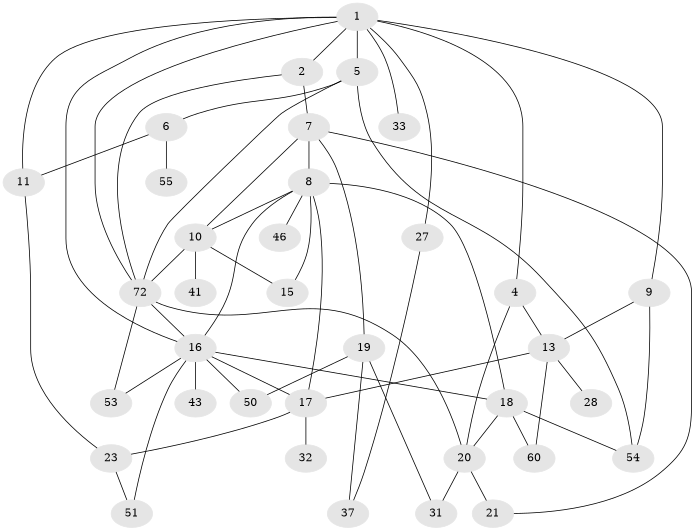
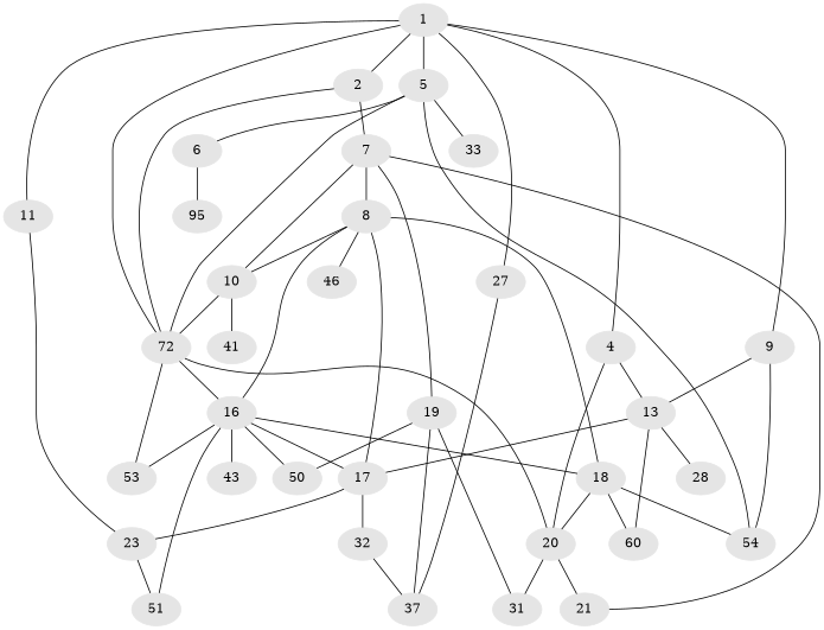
  graph {
    node [color=gray90 style=filled]
    1 [super="+3"]
    2 [super="+36"]
    4
    5 [super="+45"]
    9 [super="+39"]
    11 [super="+38"]
    n7 [label=72 super="+26"]
    16 [super="+42"]
    27 [super="+52"]
    33
    7 [super="+29"]
    13 [super="+22"]
    20 [super="+44"]
    6
    54
    23 [super="+47"]
    53
    17 [super="+24"]
    18 [super="+35"]
    43
    50
    51
    37 [super="+48"]
    8 [super="+25"]
    10 [super="+14"]
    19
    21 [super="+40"]
    28
    n29 [label=60]
    31 [super="+56"]
-   55
-   15
+   55 [label=95]
    46
    41 [super="+49"]
    32 [super="+34"]
    1 -- 2
    1 -- 4
    1 -- 5
    1 -- 9
    1 -- 11
    1 -- n7
-   1 -- 16
    1 -- 27
-   1 -- 33
+   5 -- 33
    2 -- n7
    2 -- 7
    4 -- 13
    4 -- 20 [weight=2]
    5 -- n7
    5 -- 6
    5 -- 54
    9 -- 13
    9 -- 54
    11 -- 23
    n7 -- 16
    n7 -- 20
    n7 -- 53
    16 -- 53
    16 -- 17
    16 -- 18
    16 -- 43
    16 -- 50
    16 -- 51
    27 -- 37
    7 -- 8 [weight=2]
    7 -- 10
    7 -- 19
    7 -- 21
    13 -- 17
    13 -- 28
    13 -- n29
    20 -- 21
    20 -- 31
-   6 -- 11
    6 -- 55
    23 -- 51
    17 -- 23
    17 -- 32
    18 -- 20
    18 -- 54
    18 -- n29
    8 -- 16
    8 -- 17
    8 -- 18
    8 -- 10
-   8 -- 15
    8 -- 46
    10 -- n7
-   10 -- 15
    10 -- 41
    19 -- 50
    19 -- 37
    19 -- 31
+   32 -- 37
  }
